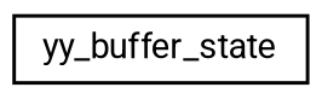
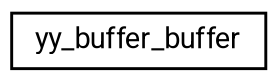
  digraph {
    rankdir=LR
    fontname=Roboto
-   n1 [color=black fillcolor=white fontname=Roboto fontsize=10 height=0.2 label=yy_buffer_state shape=record style=filled width=0.4]
+   n1 [color=black fillcolor=white fontname=Roboto fontsize=10 height=0.2 label=yy_buffer_buffer shape=record style=filled width=0.4]
  }
